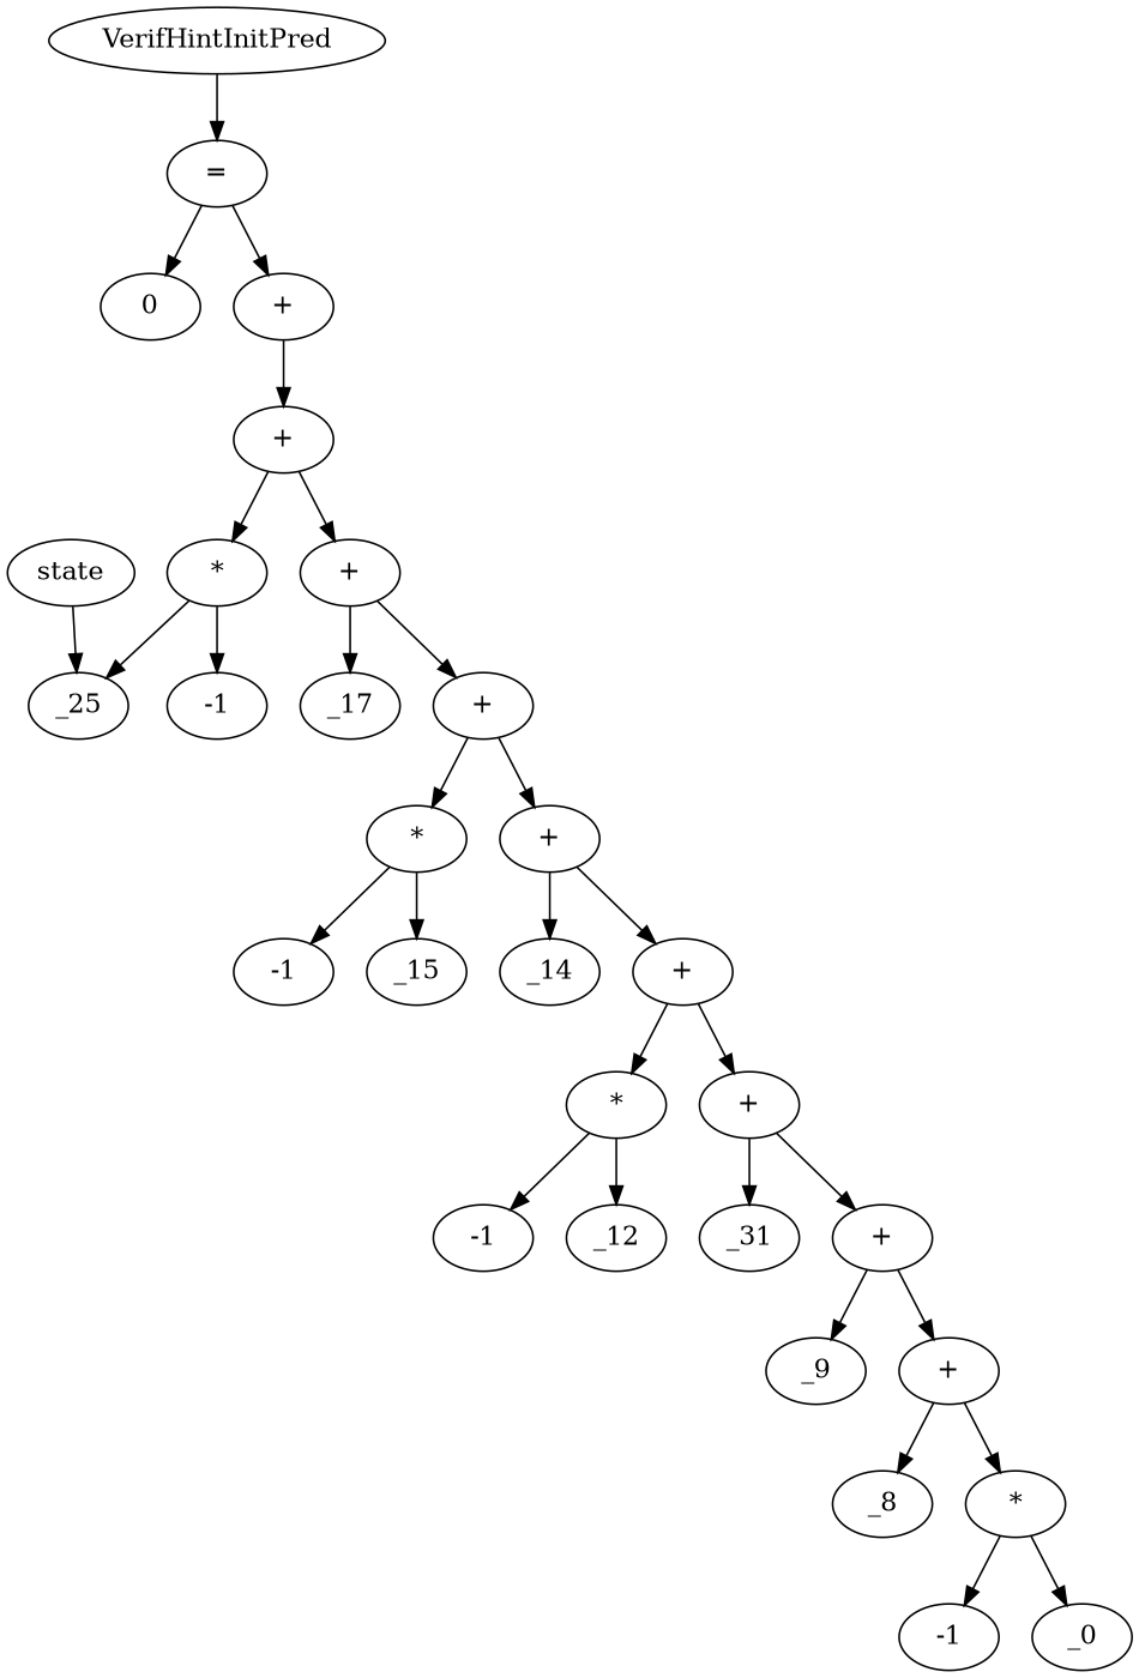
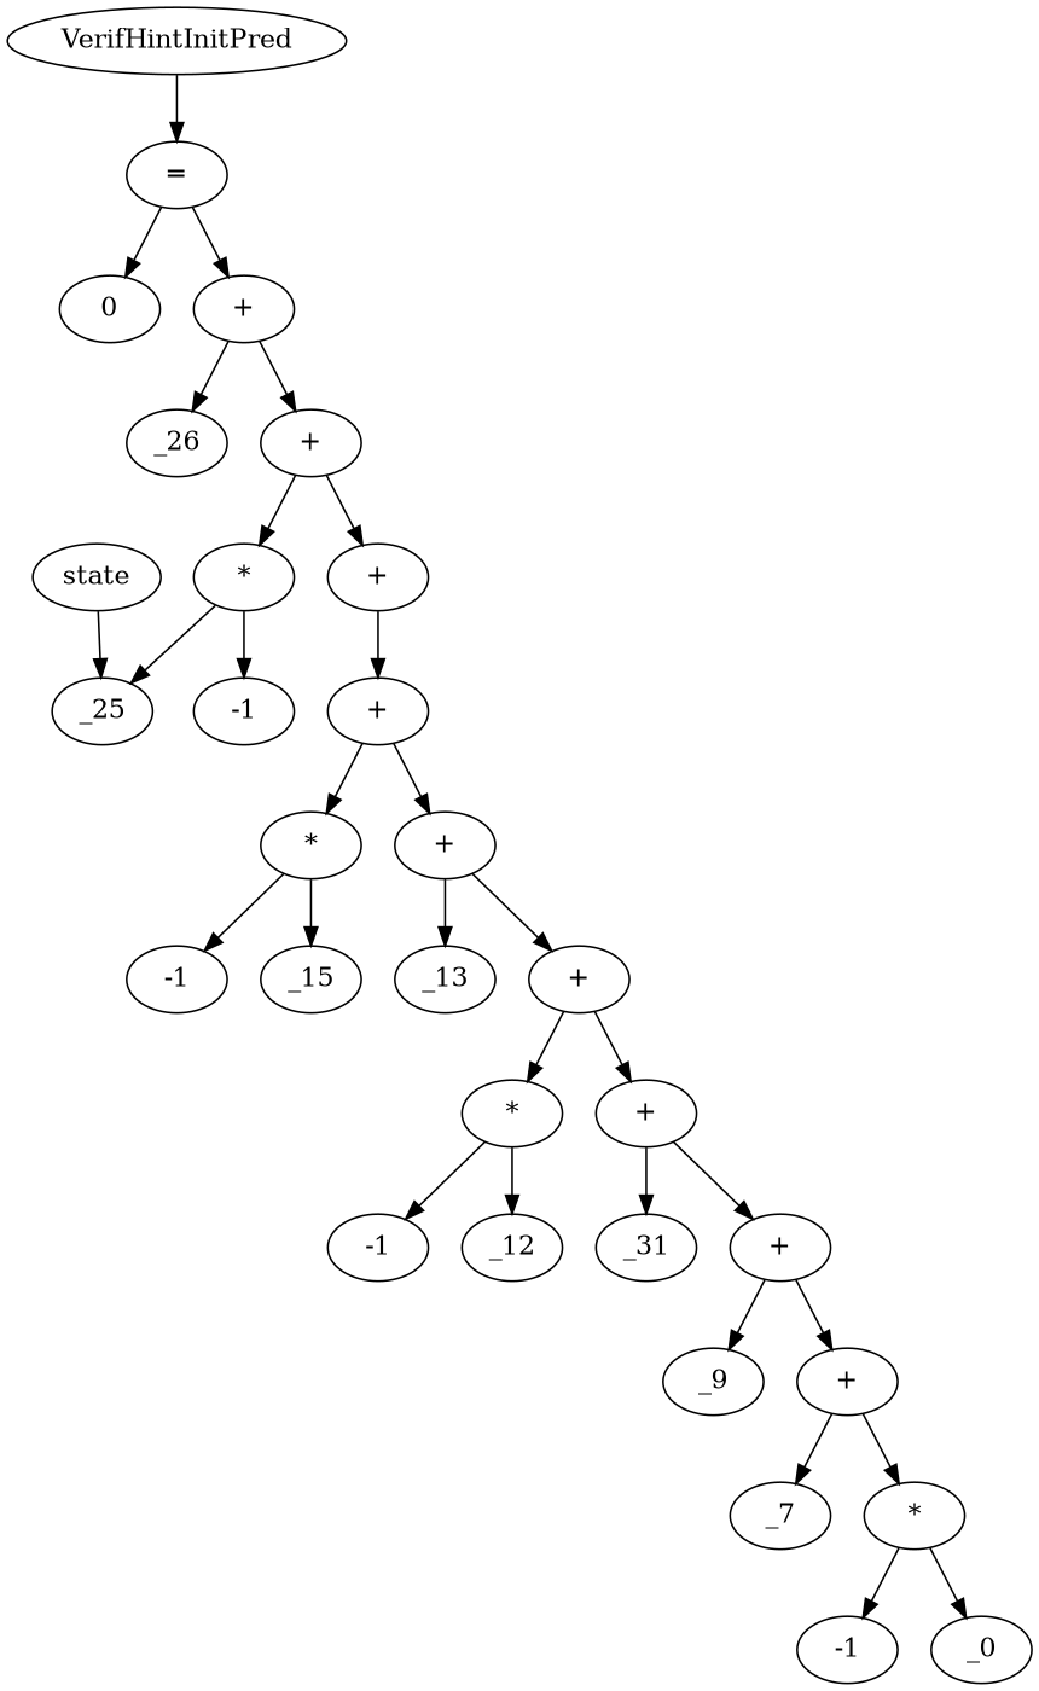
  digraph {
    n1 [label=state]
    n2 [label=_25]
    n3 [label=VerifHintInitPred]
    n4 [label="="]
    n5 [label=0]
    n6 [label="+"]
+   n7 [label=_26]
    n8 [label="+"]
    n9 [label="*"]
    n10 [label="+"]
    n11 [label=-1]
-   n12 [label=_17]
    n13 [label="+"]
    n14 [label="*"]
    n15 [label="+"]
    n16 [label=-1]
    n17 [label=_15]
-   n18 [label=_14]
+   n18 [label=_13]
    n19 [label="+"]
    n20 [label="*"]
    n21 [label="+"]
    n22 [label=-1]
    n23 [label=_12]
    n24 [label=_31]
    n25 [label="+"]
    n26 [label=_9]
    n27 [label="+"]
-   n28 [label=_8]
+   n28 [label=_7]
    n29 [label="*"]
    n30 [label=-1]
    n31 [label=_0]
    n1 -> n2
    n3 -> n4
    n4 -> n5
    n4 -> n6
+   n6 -> n7
    n6 -> n8
    n8 -> n9
    n8 -> n10
    n9 -> n2
    n9 -> n11
-   n10 -> n12
    n10 -> n13
    n13 -> n14
    n13 -> n15
    n14 -> n16
    n14 -> n17
    n15 -> n18
    n15 -> n19
    n19 -> n20
    n19 -> n21
    n20 -> n22
    n20 -> n23
    n21 -> n24
    n21 -> n25
    n25 -> n26
    n25 -> n27
    n27 -> n28
    n27 -> n29
    n29 -> n30
    n29 -> n31
  }
